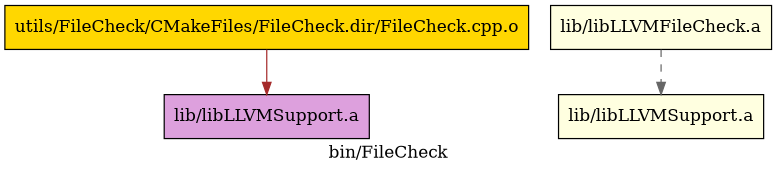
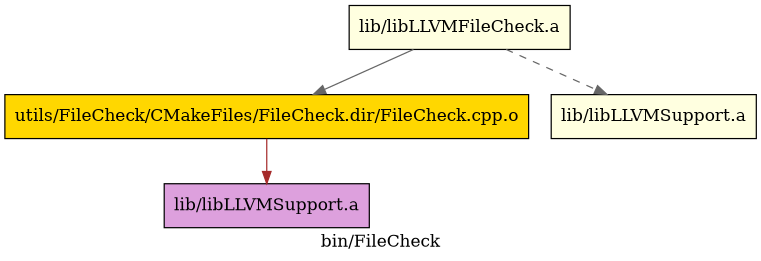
  digraph {
    label="bin/FileCheck"
    node [fillcolor=lightyellow shape=record style=filled]
    edge [color=gray40 style=solid]
    n1 [fillcolor=gold label="{utils/FileCheck/CMakeFiles/FileCheck.dir/FileCheck.cpp.o}"]
    n2 [fillcolor=plum label="{lib/libLLVMSupport.a}"]
    n3 [label="{lib/libLLVMFileCheck.a}"]
    n4 [label="{lib/libLLVMSupport.a}"]
    n1 -> n2 [color=brown]
+   n3 -> n1
    n3 -> n4 [style=dashed]
  }
